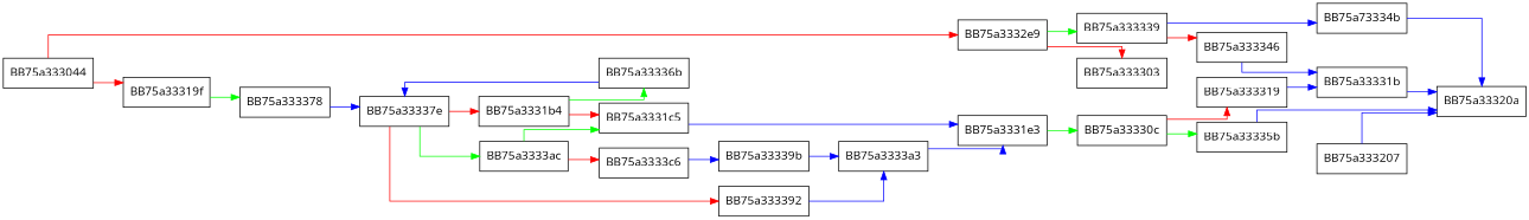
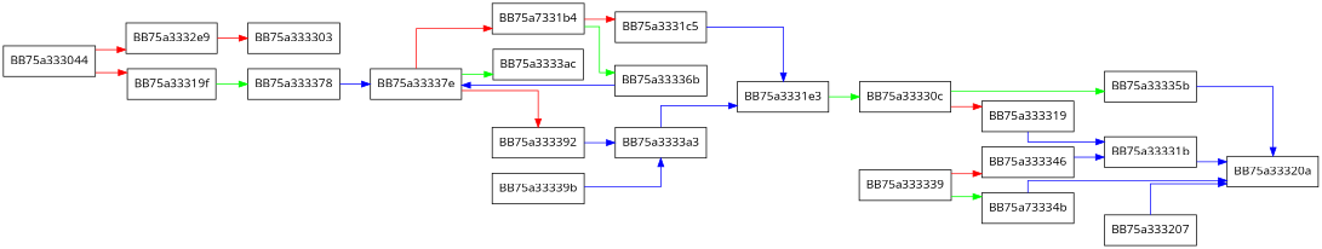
  digraph {
    fontname="Open Sans"
    rankdir=LR
    splines=ortho
    node [fontname="Open Sans" shape=box]
    edge [color=blue fontname="Open Sans"]
    BB75a333044
    BB75a3332e9
    BB75a33319f
    BB75a333339
    BB75a333303
    BB75a333378
    n7 [label=BB75a73334b]
    BB75a333346
    BB75a33337e
-   BB75a3331b4
+   BB75a3331b4 [label=BB75a7331b4]
    BB75a33336b
    BB75a3331c5
    BB75a3333ac
    BB75a333392
    BB75a3331e3
    BB75a33330c
    BB75a33335b
    BB75a333319
    BB75a333207
    BB75a33320a
    BB75a33331b
-   BB75a3333c6
    BB75a3333a3
    BB75a33339b
    BB75a333044 -> BB75a3332e9 [color=red]
    BB75a333044 -> BB75a33319f [color=red]
-   BB75a3332e9 -> BB75a333339 [color=green]
    BB75a3332e9 -> BB75a333303 [color=red]
    BB75a33319f -> BB75a333378 [color=green]
-   BB75a333339 -> n7
+   BB75a333339 -> n7 [color=green]
    BB75a333339 -> BB75a333346 [color=red]
    BB75a333378 -> BB75a33337e
    n7 -> BB75a33320a
    BB75a333346 -> BB75a33331b
    BB75a33337e -> BB75a3331b4 [color=red]
    BB75a33337e -> BB75a3333ac [color=green]
    BB75a33337e -> BB75a333392 [color=red]
    BB75a3331b4 -> BB75a33336b [color=green]
    BB75a3331b4 -> BB75a3331c5 [color=red]
    BB75a33336b -> BB75a33337e
    BB75a3331c5 -> BB75a3331e3
-   BB75a3333ac -> BB75a3331c5 [color=green]
-   BB75a3333ac -> BB75a3333c6 [color=red]
    BB75a333392 -> BB75a3333a3
    BB75a3331e3 -> BB75a33330c [color=green]
    BB75a33330c -> BB75a33335b [color=green]
    BB75a33330c -> BB75a333319 [color=red]
    BB75a33335b -> BB75a33320a
    BB75a333319 -> BB75a33331b
    BB75a333207 -> BB75a33320a
    BB75a33331b -> BB75a33320a
-   BB75a3333c6 -> BB75a33339b
    BB75a3333a3 -> BB75a3331e3
    BB75a33339b -> BB75a3333a3
  }
